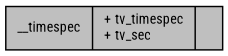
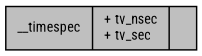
  digraph {
    rankdir=LR
    fontname="Roboto Condensed"
-   n1 [color=black fillcolor=grey75 fontcolor=black fontname="Roboto Condensed" fontsize=10 height=0.2 label="{__timespec\n|+ tv_timespec\l+ tv_sec\l|}" shape=record style=filled width=0.4]
+   n1 [color=black fillcolor=grey75 fontcolor=black fontname="Roboto Condensed" fontsize=10 height=0.2 label="{__timespec\n|+ tv_nsec\l+ tv_sec\l|}" shape=record style=filled width=0.4]
  }
